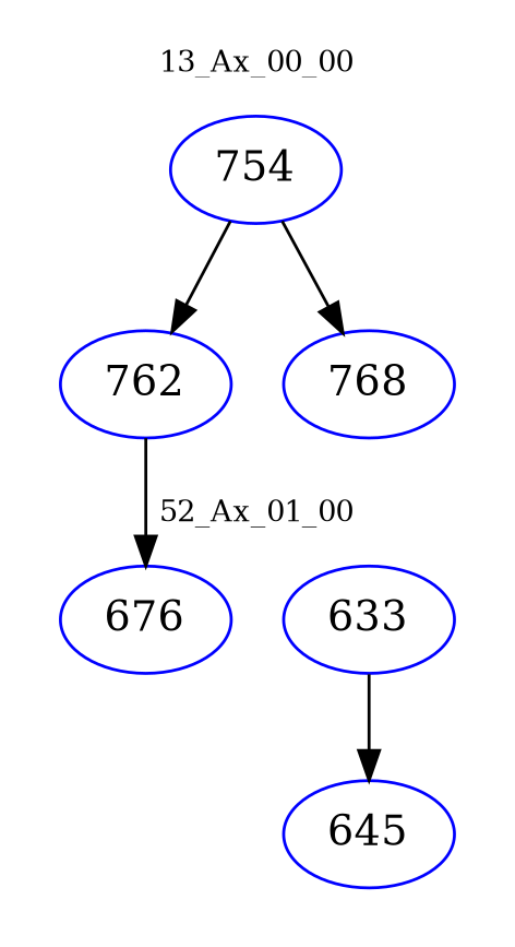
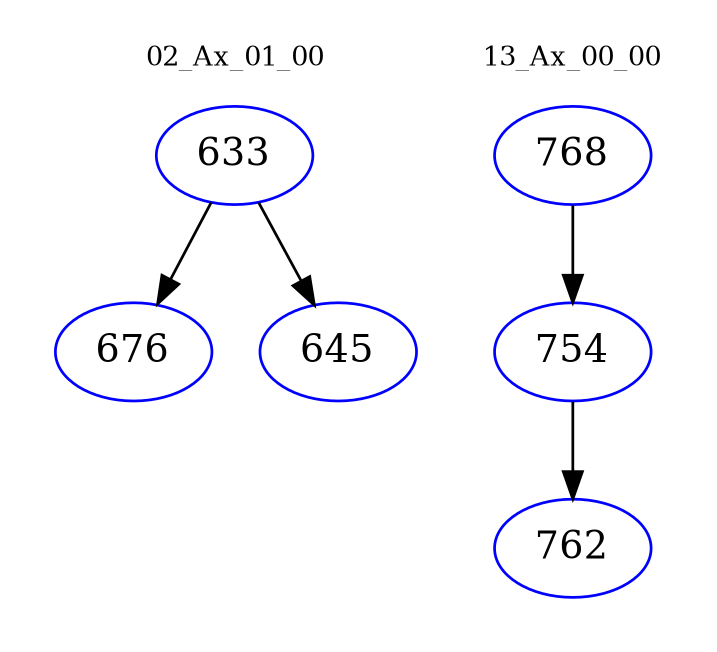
  digraph {
    node [color=blue]
    edge [color=black]
    n1 [label=633]
    n2 [label=676]
    n3 [label=645]
    n4 [label=754]
    n5 [label=762]
    n6 [label=768]
    subgraph cluster_1 {
      color=white
      fontsize=10
-     label="52_Ax_01_00"
+     label="02_Ax_01_00"
      n1
      n2
      n3
    }
    subgraph cluster_2 {
      color=white
      fontsize=10
      label="13_Ax_00_00"
      n4
      n5
      n6
    }
-   n5 -> n2
+   n1 -> n2
    n1 -> n3
    n4 -> n5
-   n4 -> n6
+   n6 -> n4
  }
